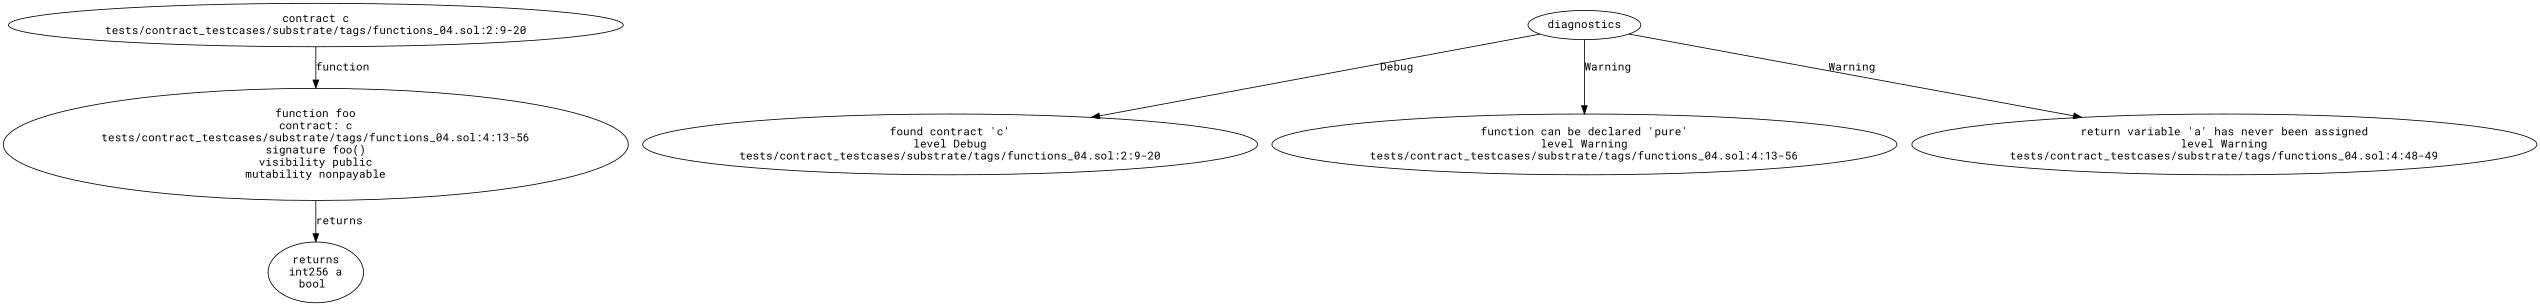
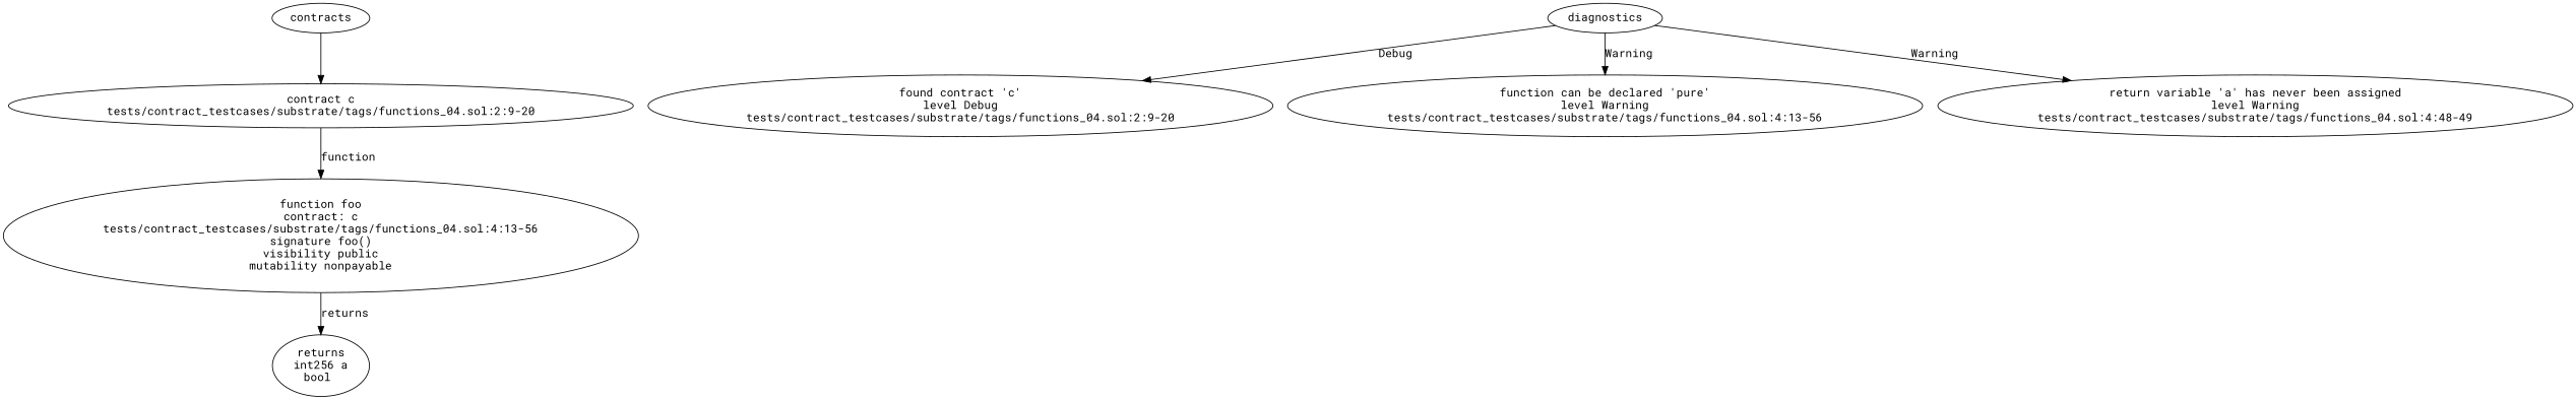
  strict digraph {
    fontname="Roboto Mono"
    node [fontname="Roboto Mono"]
    edge [fontname="Roboto Mono"]
    n1 [label="contract c\ntests/contract_testcases/substrate/tags/functions_04.sol:2:9-20"]
    n2 [label="function foo\ncontract: c\ntests/contract_testcases/substrate/tags/functions_04.sol:4:13-56\nsignature foo()\nvisibility public\nmutability nonpayable"]
    n3 [label="returns\nint256 a\nbool "]
    n4 [label="found contract 'c'\nlevel Debug\ntests/contract_testcases/substrate/tags/functions_04.sol:2:9-20"]
    n5 [label="function can be declared 'pure'\nlevel Warning\ntests/contract_testcases/substrate/tags/functions_04.sol:4:13-56"]
    n6 [label="return variable 'a' has never been assigned\nlevel Warning\ntests/contract_testcases/substrate/tags/functions_04.sol:4:48-49"]
+   contracts
    diagnostics
    n1 -> n2 [label=function]
    n2 -> n3 [label=returns]
+   contracts -> n1
    diagnostics -> n4 [label=Debug]
    diagnostics -> n5 [label=Warning]
    diagnostics -> n6 [label=Warning]
  }
